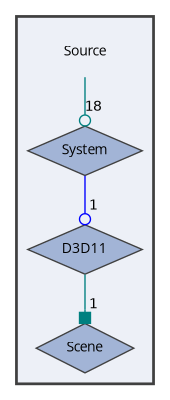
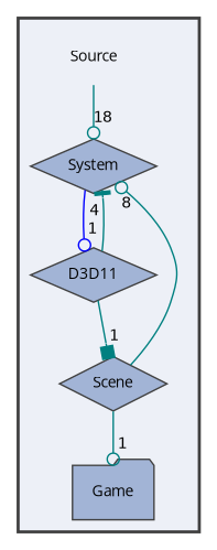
  digraph {
    compound=true
    fontname="Open Sans"
    node [fontname="Open Sans" fontsize=10 shape=diamond color=grey25 fillcolor="#a2b4d6" style="filled,"]
    edge [arrowhead=odot color=teal fontname="Open Sans" fontsize=10 headlabel=1 labeldistance=1.5 labelfontname=Helvetica labelfontsize=10]
    n1 [label=Source shape=plaintext color="" fillcolor="" style=""]
    n2 [label=D3D11]
+   n3 [label=Game shape=folder]
    n4 [label=Scene]
    n5 [label=System]
    subgraph cluster_1 {
      bgcolor="#edf0f7"
      fontsize=10
      pencolor=grey25
      style="filled,bold,"
      n1
      n2
+     n3
      n4
      n5
    }
    n1 -> n5 [headlabel=18]
    n2 -> n4 [arrowhead=box]
+   n2 -> n5 [arrowhead=tee headlabel=4]
+   n4 -> n3
+   n4 -> n5 [headlabel=8]
    n5 -> n2 [color=blue]
  }
